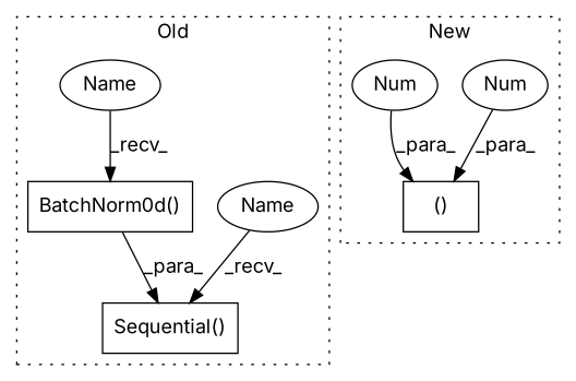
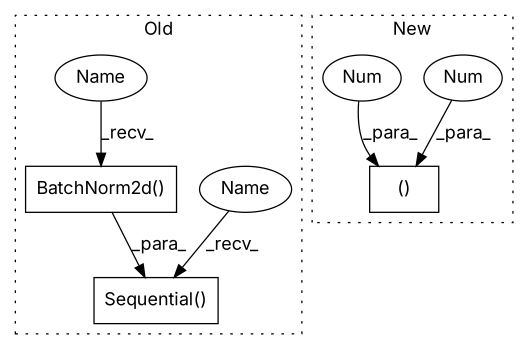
  digraph {
    fontname=Inter
    node [a=75 fontname=Inter l=2 shape=ellipse]
    edge [fontname=Inter]
-   n1 [l="15,39" label="BatchNorm0d()" s="3458,3482" shape=box]
+   n1 [l="15,39" label="BatchNorm2d()" s="3458,3482" shape=box]
    n2 [l="35,15" label="Sequential()" s="3194,3623" shape=box]
    n3 [a=87 label=Name s=3194]
    n4 [a=87 label=Name s=3458]
    n5 [a=54 l=3 label="()" s=2998 shape=box]
    n6 [a=76 l=1 label=Num s=2997]
    n7 [a=76 l=1 label=Num s=3000]
    subgraph cluster_1 {
      label=Old
      style=dotted
      n1
      n2
      n3
      n4
    }
    subgraph cluster_2 {
      label=New
      style=dotted
      n5
      n6
      n7
    }
    n1 -> n2 [label=_para_]
    n3 -> n2 [label=_recv_]
    n4 -> n1 [label=_recv_]
    n6 -> n5 [label=_para_]
    n7 -> n5 [label=_para_]
  }
